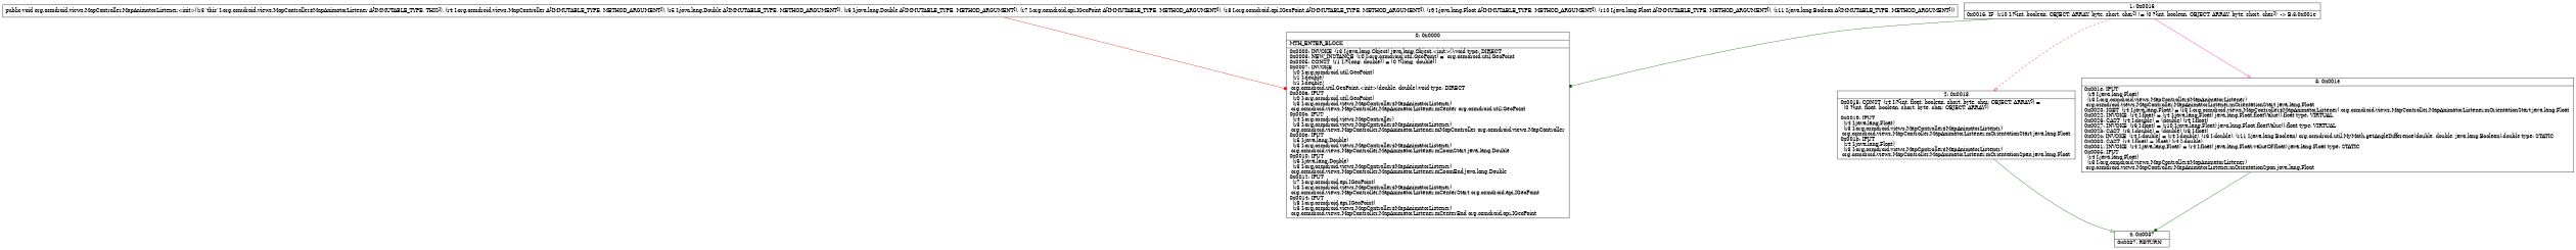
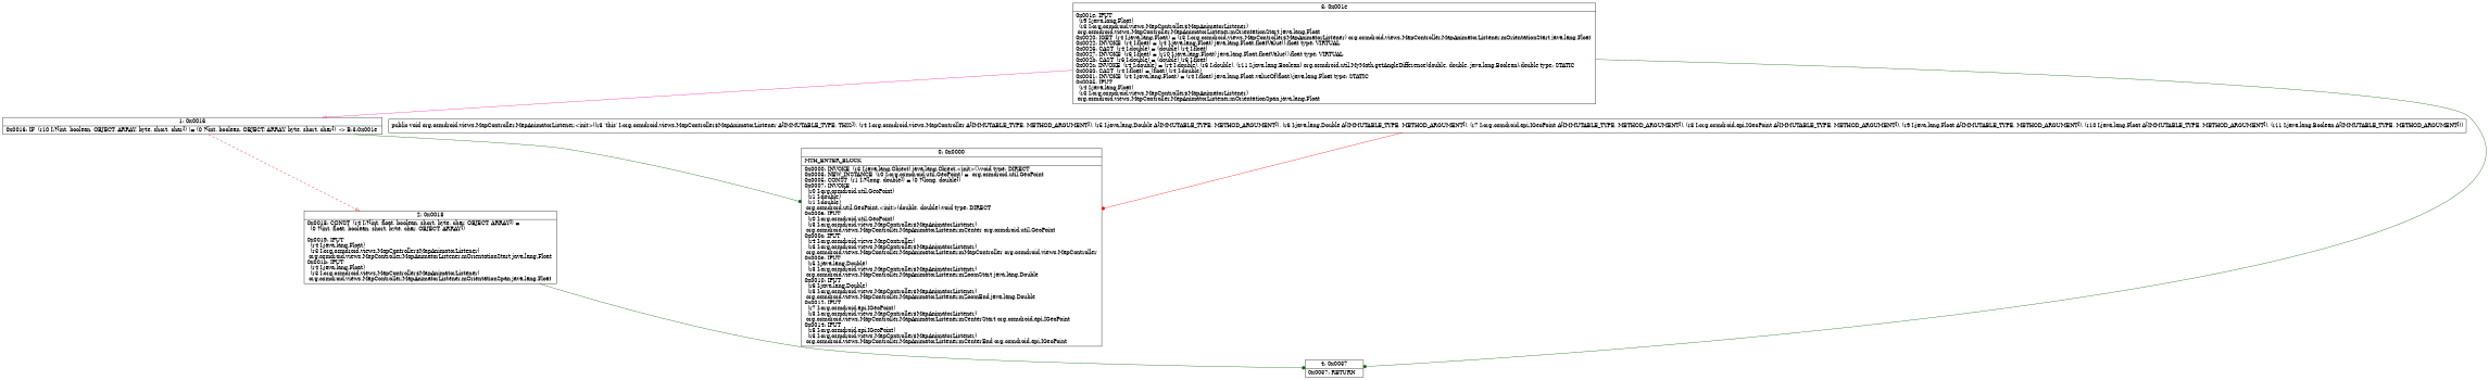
  digraph {
    node [shape=record]
    edge [arrowhead=dot color=darkgreen]
    n1 [label="{0\:\ 0x0000|MTH_ENTER_BLOCK\l|0x0000: INVOKE  (r3 I:java.lang.Object) java.lang.Object.\<init\>():void type: DIRECT \l0x0003: NEW_INSTANCE  (r0 I:org.osmdroid.util.GeoPoint) =  org.osmdroid.util.GeoPoint \l0x0005: CONST  (r1 I:?[long, double]) = (0 ?[long, double]) \l0x0007: INVOKE  \l  (r0 I:org.osmdroid.util.GeoPoint)\l  (r1 I:double)\l  (r1 I:double)\l org.osmdroid.util.GeoPoint.\<init\>(double, double):void type: DIRECT \l0x000a: IPUT  \l  (r0 I:org.osmdroid.util.GeoPoint)\l  (r3 I:org.osmdroid.views.MapController$MapAnimatorListener)\l org.osmdroid.views.MapController.MapAnimatorListener.mCenter org.osmdroid.util.GeoPoint \l0x000c: IPUT  \l  (r4 I:org.osmdroid.views.MapController)\l  (r3 I:org.osmdroid.views.MapController$MapAnimatorListener)\l org.osmdroid.views.MapController.MapAnimatorListener.mMapController org.osmdroid.views.MapController \l0x000e: IPUT  \l  (r5 I:java.lang.Double)\l  (r3 I:org.osmdroid.views.MapController$MapAnimatorListener)\l org.osmdroid.views.MapController.MapAnimatorListener.mZoomStart java.lang.Double \l0x0010: IPUT  \l  (r6 I:java.lang.Double)\l  (r3 I:org.osmdroid.views.MapController$MapAnimatorListener)\l org.osmdroid.views.MapController.MapAnimatorListener.mZoomEnd java.lang.Double \l0x0012: IPUT  \l  (r7 I:org.osmdroid.api.IGeoPoint)\l  (r3 I:org.osmdroid.views.MapController$MapAnimatorListener)\l org.osmdroid.views.MapController.MapAnimatorListener.mCenterStart org.osmdroid.api.IGeoPoint \l0x0014: IPUT  \l  (r8 I:org.osmdroid.api.IGeoPoint)\l  (r3 I:org.osmdroid.views.MapController$MapAnimatorListener)\l org.osmdroid.views.MapController.MapAnimatorListener.mCenterEnd org.osmdroid.api.IGeoPoint \l}"]
    n2 [label="{1\:\ 0x0016|0x0016: IF  (r10 I:?[int, boolean, OBJECT, ARRAY, byte, short, char]) != (0 ?[int, boolean, OBJECT, ARRAY, byte, short, char])  \-\> B:3:0x001e \l}"]
    n3 [label="{2\:\ 0x0018|0x0018: CONST  (r4 I:?[int, float, boolean, short, byte, char, OBJECT, ARRAY]) = \l  (0 ?[int, float, boolean, short, byte, char, OBJECT, ARRAY])\l \l0x0019: IPUT  \l  (r4 I:java.lang.Float)\l  (r3 I:org.osmdroid.views.MapController$MapAnimatorListener)\l org.osmdroid.views.MapController.MapAnimatorListener.mOrientationStart java.lang.Float \l0x001b: IPUT  \l  (r4 I:java.lang.Float)\l  (r3 I:org.osmdroid.views.MapController$MapAnimatorListener)\l org.osmdroid.views.MapController.MapAnimatorListener.mOrientationSpan java.lang.Float \l}"]
    n4 [label="{3\:\ 0x001e|0x001e: IPUT  \l  (r9 I:java.lang.Float)\l  (r3 I:org.osmdroid.views.MapController$MapAnimatorListener)\l org.osmdroid.views.MapController.MapAnimatorListener.mOrientationStart java.lang.Float \l0x0020: IGET  (r4 I:java.lang.Float) = (r3 I:org.osmdroid.views.MapController$MapAnimatorListener) org.osmdroid.views.MapController.MapAnimatorListener.mOrientationStart java.lang.Float \l0x0022: INVOKE  (r4 I:float) = (r4 I:java.lang.Float) java.lang.Float.floatValue():float type: VIRTUAL \l0x0026: CAST  (r4 I:double) = (double) (r4 I:float) \l0x0027: INVOKE  (r6 I:float) = (r10 I:java.lang.Float) java.lang.Float.floatValue():float type: VIRTUAL \l0x002b: CAST  (r6 I:double) = (double) (r6 I:float) \l0x002c: INVOKE  (r4 I:double) = (r4 I:double), (r6 I:double), (r11 I:java.lang.Boolean) org.osmdroid.util.MyMath.getAngleDifference(double, double, java.lang.Boolean):double type: STATIC \l0x0030: CAST  (r4 I:float) = (float) (r4 I:double) \l0x0031: INVOKE  (r4 I:java.lang.Float) = (r4 I:float) java.lang.Float.valueOf(float):java.lang.Float type: STATIC \l0x0035: IPUT  \l  (r4 I:java.lang.Float)\l  (r3 I:org.osmdroid.views.MapController$MapAnimatorListener)\l org.osmdroid.views.MapController.MapAnimatorListener.mOrientationSpan java.lang.Float \l}"]
    n5 [label="{4\:\ 0x0037|0x0037: RETURN   \l}"]
    n6 [label="{public void org.osmdroid.views.MapController.MapAnimatorListener.\<init\>((r3 'this' I:org.osmdroid.views.MapController$MapAnimatorListener A[IMMUTABLE_TYPE, THIS]), (r4 I:org.osmdroid.views.MapController A[IMMUTABLE_TYPE, METHOD_ARGUMENT]), (r5 I:java.lang.Double A[IMMUTABLE_TYPE, METHOD_ARGUMENT]), (r6 I:java.lang.Double A[IMMUTABLE_TYPE, METHOD_ARGUMENT]), (r7 I:org.osmdroid.api.IGeoPoint A[IMMUTABLE_TYPE, METHOD_ARGUMENT]), (r8 I:org.osmdroid.api.IGeoPoint A[IMMUTABLE_TYPE, METHOD_ARGUMENT]), (r9 I:java.lang.Float A[IMMUTABLE_TYPE, METHOD_ARGUMENT]), (r10 I:java.lang.Float A[IMMUTABLE_TYPE, METHOD_ARGUMENT]), (r11 I:java.lang.Boolean A[IMMUTABLE_TYPE, METHOD_ARGUMENT])) }"]
    n2 -> n1
    n2 -> n3 [arrowhead=onormal color=red style=dashed]
-   n2 -> n4 [arrowhead=onormal color=deeppink]
-   n3 -> n5 [arrowhead=onormal]
+   n4 -> n2 [arrowhead=onormal color=deeppink]
+   n3 -> n5
    n4 -> n5
    n6 -> n1 [color=red]
  }
